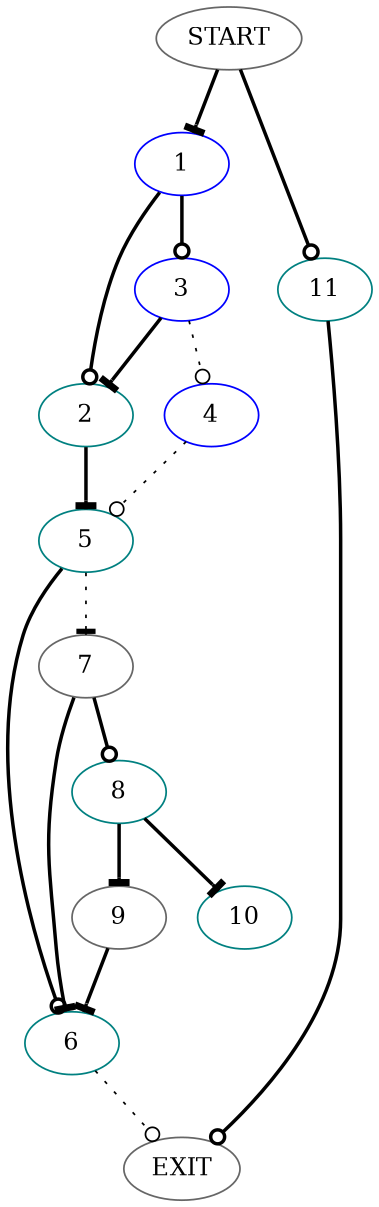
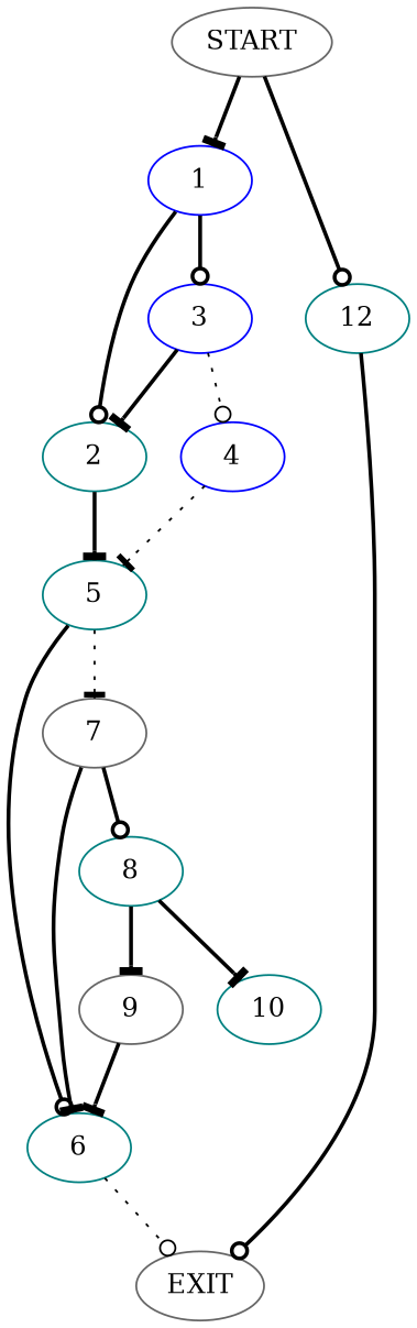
  digraph {
    node [color=teal]
    edge [arrowhead=odot style=bold]
    n1 [color=gray40 label=START]
    1 [color=blue]
-   11
+   11 [label=12]
    2
    3 [color=blue]
    n6 [color=gray40 label=EXIT]
    5
    4 [color=blue]
    6
    7 [color=gray40]
    8
    9 [color=gray40]
    10
    n1 -> 1 [arrowhead=tee]
    n1 -> 11
    1 -> 2
    1 -> 3
    11 -> n6
    2 -> 5 [arrowhead=tee]
    3 -> 2 [arrowhead=tee]
    3 -> 4 [style=dotted]
    5 -> 6
    5 -> 7 [arrowhead=tee style=dotted]
-   4 -> 5 [style=dotted]
+   4 -> 5 [arrowhead=tee style=dotted]
    6 -> n6 [style=dotted]
    7 -> 6 [arrowhead=tee]
    7 -> 8
    8 -> 9 [arrowhead=tee]
    8 -> 10 [arrowhead=tee]
    9 -> 6 [arrowhead=tee]
  }
